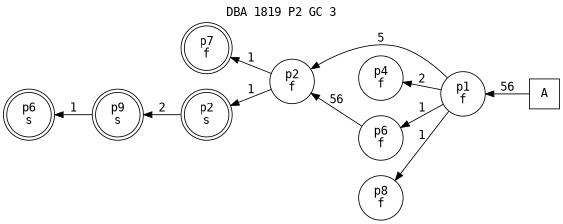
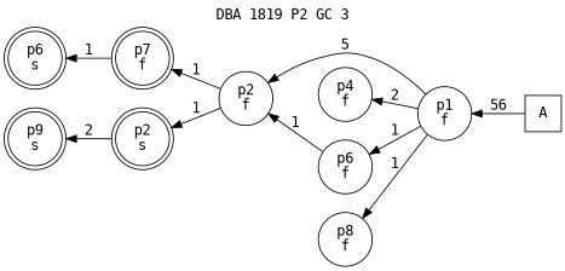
  digraph {
    fontname="DejaVu Sans Mono"
    label=" DBA 1819 P2 GC 3 "
    labelloc=tl
    rankdir=RL
    node [fontname="DejaVu Sans Mono" shape=circle]
    edge [fontname="DejaVu Sans Mono"]
    n1 [label=A shape=square]
    n2 [label="p1\nf"]
    n3 [label="p2\nf"]
    n4 [label="p4\nf"]
    n5 [label="p6\nf"]
    n6 [label="p8\nf"]
    n7 [label="p7\nf" shape=doublecircle]
    n8 [label="p2\ns" shape=doublecircle]
    n9 [label="p9\ns" shape=doublecircle]
    n10 [label="p6\ns" shape=doublecircle]
    n1 -> n2 [label=56]
    n2 -> n3 [label=5]
    n2 -> n4 [label=2]
    n2 -> n5 [label=1]
    n2 -> n6 [label=1]
    n3 -> n7 [label=1]
    n3 -> n8 [label=1]
-   n5 -> n3 [label=56]
+   n5 -> n3 [label=1]
    n8 -> n9 [label=2]
-   n9 -> n10 [label=1]
+   n7 -> n10 [label=1]
  }
